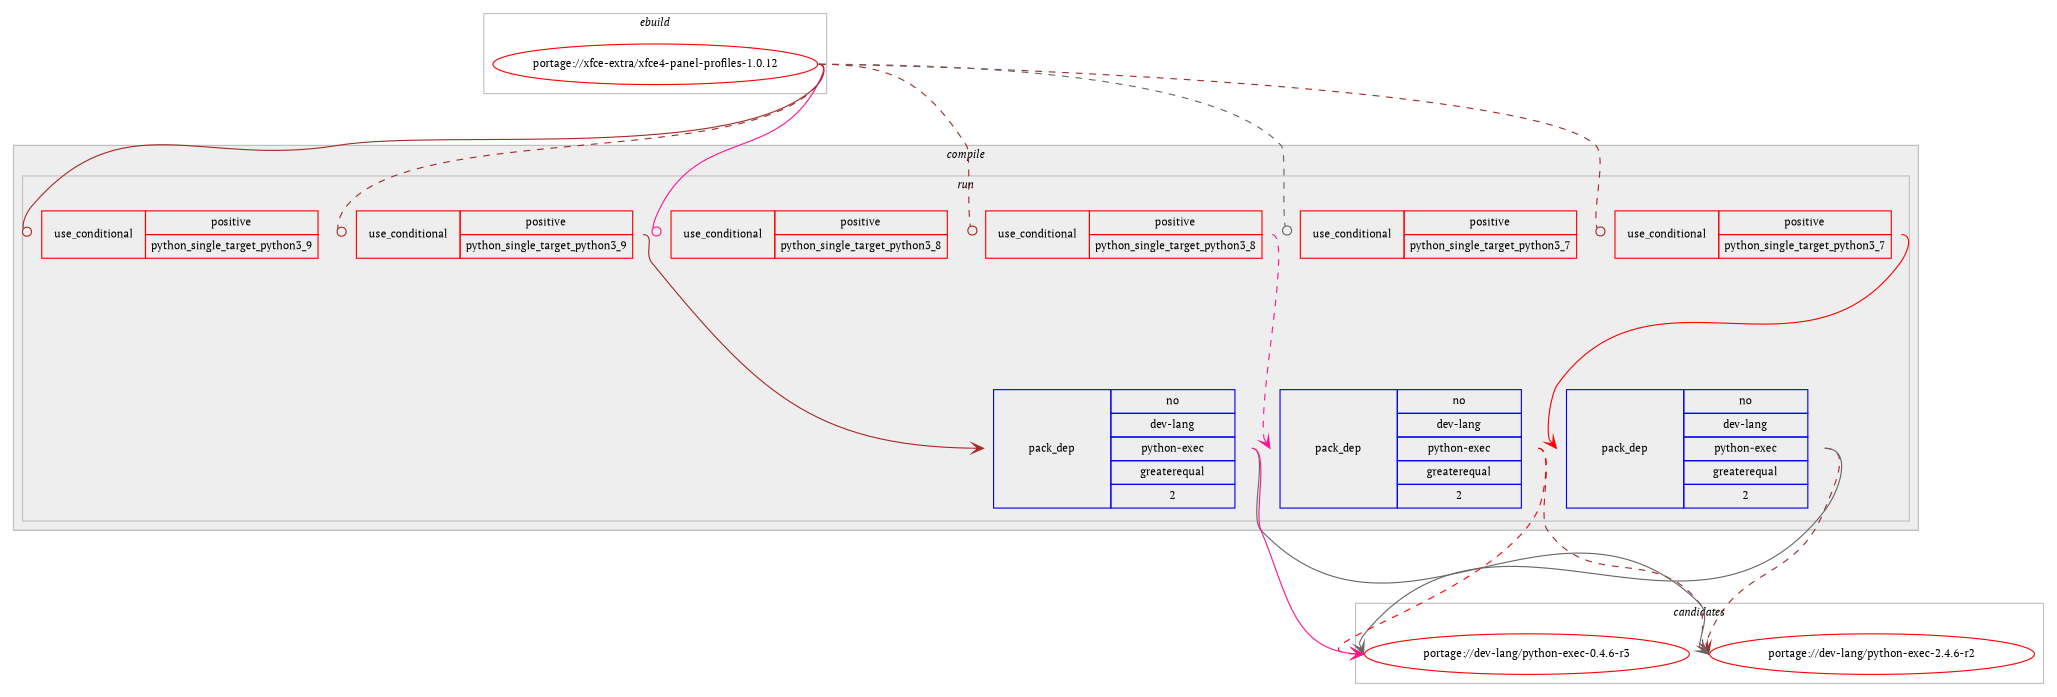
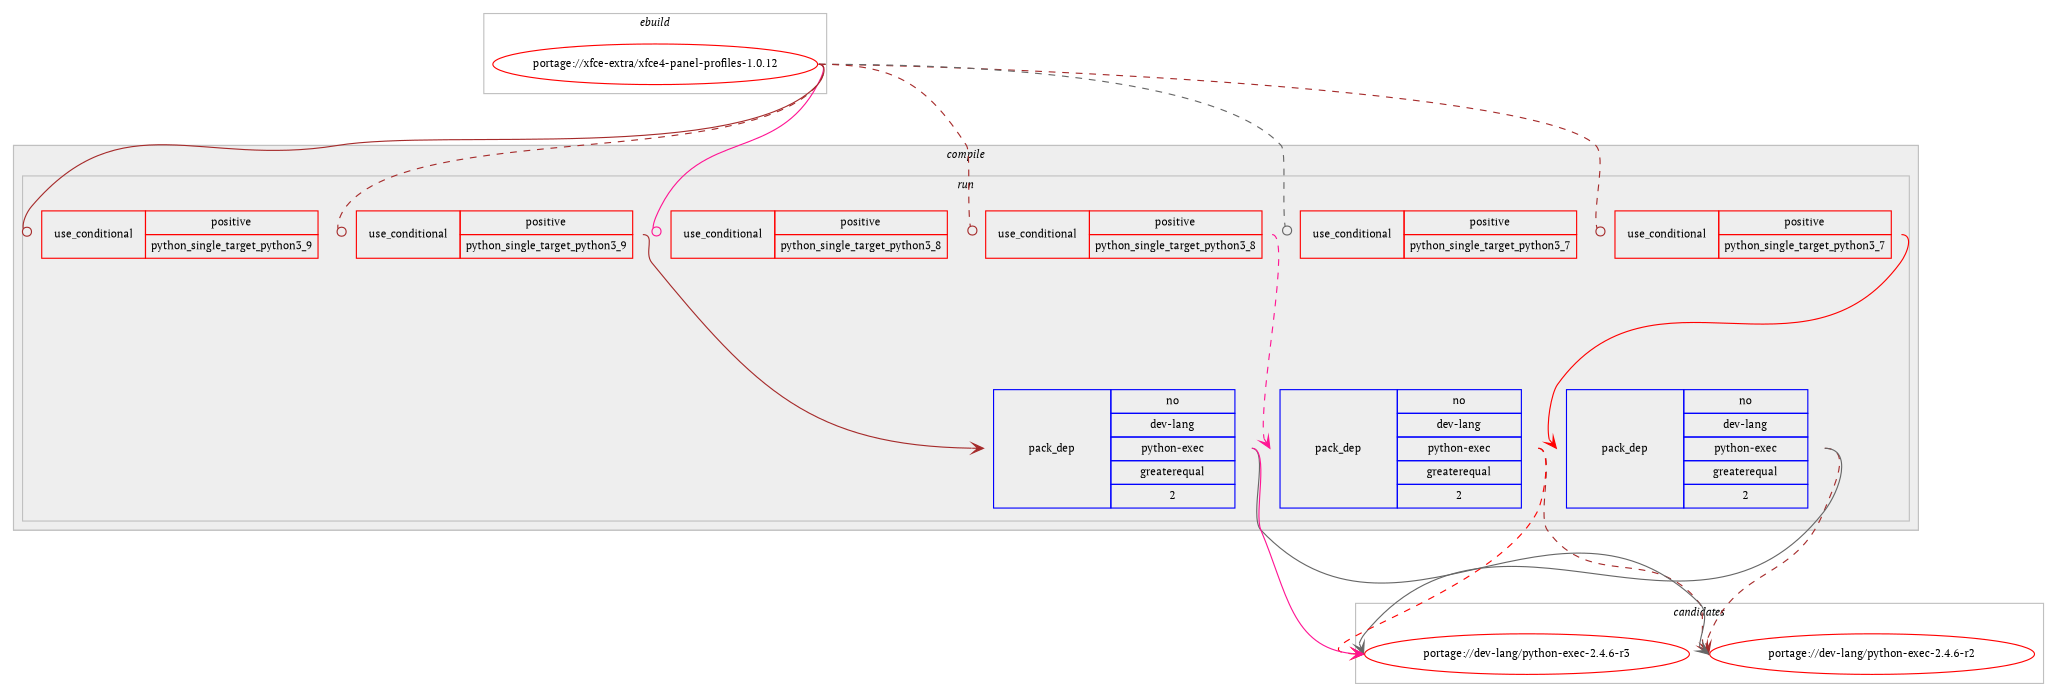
  digraph {
    compound=true
    concentrate=true
    fontname="PT Serif"
    fontsize=10
    newrank=true
    rankdir=TB
    ranksep=1.5
    node [color=red fontname="PT Serif" fontsize=10 shape=none]
    edge [arrowhead=vee color=brown fontname="PT Serif" headport=w style=dashed tailport=e weight=20]
    n1 [label="portage://xfce-extra/xfce4-panel-profiles-1.0.12" width=4 shape=""]
    n2 [color=blue label=<<TABLE BORDER="0" CELLBORDER="1" CELLSPACING="0" CELLPADDING="4" WIDTH="220"><TR><TD ROWSPAN="6" CELLPADDING="30">pack_dep</TD></TR><TR><TD WIDTH="110">no</TD></TR><TR><TD>dev-lang</TD></TR><TR><TD>python-exec</TD></TR><TR><TD>greaterequal</TD></TR><TR><TD>2</TD></TR></TABLE>>]
    n3 [label=<<TABLE BORDER="0" CELLBORDER="1" CELLSPACING="0" CELLPADDING="4"><TR><TD ROWSPAN="3" CELLPADDING="10">use_conditional</TD></TR><TR><TD>positive</TD></TR><TR><TD>python_single_target_python3_7</TD></TR></TABLE>>]
    n4 [label=<<TABLE BORDER="0" CELLBORDER="1" CELLSPACING="0" CELLPADDING="4"><TR><TD ROWSPAN="3" CELLPADDING="10">use_conditional</TD></TR><TR><TD>positive</TD></TR><TR><TD>python_single_target_python3_7</TD></TR></TABLE>>]
    n5 [color=blue label=<<TABLE BORDER="0" CELLBORDER="1" CELLSPACING="0" CELLPADDING="4" WIDTH="220"><TR><TD ROWSPAN="6" CELLPADDING="30">pack_dep</TD></TR><TR><TD WIDTH="110">no</TD></TR><TR><TD>dev-lang</TD></TR><TR><TD>python-exec</TD></TR><TR><TD>greaterequal</TD></TR><TR><TD>2</TD></TR></TABLE>>]
    n6 [label=<<TABLE BORDER="0" CELLBORDER="1" CELLSPACING="0" CELLPADDING="4"><TR><TD ROWSPAN="3" CELLPADDING="10">use_conditional</TD></TR><TR><TD>positive</TD></TR><TR><TD>python_single_target_python3_8</TD></TR></TABLE>>]
    n7 [label=<<TABLE BORDER="0" CELLBORDER="1" CELLSPACING="0" CELLPADDING="4"><TR><TD ROWSPAN="3" CELLPADDING="10">use_conditional</TD></TR><TR><TD>positive</TD></TR><TR><TD>python_single_target_python3_8</TD></TR></TABLE>>]
    n8 [color=blue label=<<TABLE BORDER="0" CELLBORDER="1" CELLSPACING="0" CELLPADDING="4" WIDTH="220"><TR><TD ROWSPAN="6" CELLPADDING="30">pack_dep</TD></TR><TR><TD WIDTH="110">no</TD></TR><TR><TD>dev-lang</TD></TR><TR><TD>python-exec</TD></TR><TR><TD>greaterequal</TD></TR><TR><TD>2</TD></TR></TABLE>>]
    n9 [label=<<TABLE BORDER="0" CELLBORDER="1" CELLSPACING="0" CELLPADDING="4"><TR><TD ROWSPAN="3" CELLPADDING="10">use_conditional</TD></TR><TR><TD>positive</TD></TR><TR><TD>python_single_target_python3_9</TD></TR></TABLE>>]
    n10 [label=<<TABLE BORDER="0" CELLBORDER="1" CELLSPACING="0" CELLPADDING="4"><TR><TD ROWSPAN="3" CELLPADDING="10">use_conditional</TD></TR><TR><TD>positive</TD></TR><TR><TD>python_single_target_python3_9</TD></TR></TABLE>>]
    n11 [label="portage://dev-lang/python-exec-2.4.6-r2" width=4 shape=""]
-   n12 [label="portage://dev-lang/python-exec-0.4.6-r3" width=4 shape=""]
+   n12 [label="portage://dev-lang/python-exec-2.4.6-r3" width=4 shape=""]
    subgraph cluster_1 {
      color=gray
      label=<<i>ebuild</i>>
      rank=same
      n1
    }
    subgraph cluster_2 {
      color=gray
      label=<<i>dependencies</i>>
      subgraph cluster_3 {
        color=gray
        fillcolor="#eeeeee"
        label=<<i>compile and run</i>>
        style=filled
      }
      subgraph cluster_4 {
        color=gray
        fillcolor="#eeeeee"
        label=<<i>compile</i>>
        style=filled
      }
      subgraph cluster_5 {
        color=gray
        fillcolor="#eeeeee"
        label=<<i>run</i>>
        style=filled
        subgraph sub_6 {
          color=gray
          fillcolor="#eeeeee"
          label=<<i>run</i>>
          style=filled
          n3
          subgraph sub_7 {
            color=gray
            fillcolor="#eeeeee"
            label=<<i>run</i>>
            style=filled
            n2
          }
        }
        subgraph sub_8 {
          color=gray
          fillcolor="#eeeeee"
          label=<<i>run</i>>
          style=filled
          n4
        }
        subgraph sub_9 {
          color=gray
          fillcolor="#eeeeee"
          label=<<i>run</i>>
          style=filled
          n6
          subgraph sub_10 {
            color=gray
            fillcolor="#eeeeee"
            label=<<i>run</i>>
            style=filled
            n5
          }
        }
        subgraph sub_11 {
          color=gray
          fillcolor="#eeeeee"
          label=<<i>run</i>>
          style=filled
          n7
        }
        subgraph sub_12 {
          color=gray
          fillcolor="#eeeeee"
          label=<<i>run</i>>
          style=filled
          n9
          subgraph sub_13 {
            color=gray
            fillcolor="#eeeeee"
            label=<<i>run</i>>
            style=filled
            n8
          }
        }
        subgraph sub_14 {
          color=gray
          fillcolor="#eeeeee"
          label=<<i>run</i>>
          style=filled
          n10
        }
      }
    }
    subgraph cluster_15 {
      color=gray
      label=<<i>candidates</i>>
      rank=same
      subgraph sub_16 {
        color=black
        label=<<i>candidates</i>>
        nodesep=1
        rank=same
        n11
        n12
      }
      subgraph sub_17 {
        color=black
        label=<<i>candidates</i>>
        nodesep=1
        rank=same
        n11
        n12
      }
      subgraph sub_18 {
        color=black
        label=<<i>candidates</i>>
        nodesep=1
        rank=same
        n11
        n12
      }
    }
    n1 -> n3 [arrowhead=odot]
    n1 -> n4 [arrowhead=odot color=gray40]
    n1 -> n6 [arrowhead=odot]
    n1 -> n7 [arrowhead=odot color=deeppink style=solid]
    n1 -> n9 [arrowhead=odot]
    n1 -> n10 [arrowhead=odot style=solid]
    n2 -> n11 [weight=100]
    n2 -> n12 [color=gray40 style=solid weight=100]
    n3 -> n2 [color=red style=solid]
    n5 -> n11 [weight=100]
    n5 -> n12 [color=red weight=100]
    n6 -> n5 [color=deeppink]
    n8 -> n11 [color=gray40 style=solid weight=100]
    n8 -> n12 [color=deeppink style=solid weight=100]
    n9 -> n8 [style=solid]
  }
